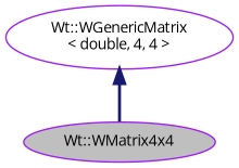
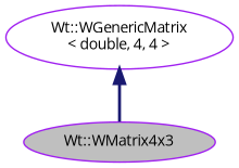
  digraph {
    fontname="Open Sans"
    node [color=purple fontname="Open Sans" fontsize=10 shape=ellipse style=filled]
-   n1 [fillcolor=grey75 fontcolor=black height=0.2 label="Wt::WMatrix4x4" width=0.4]
+   n1 [fillcolor=grey75 fontcolor=black height=0.2 label="Wt::WMatrix4x3" width=0.4]
    n2 [fillcolor=white height=0.2 label="Wt::WGenericMatrix\l\< double, 4, 4 \>" width=0.4]
    n2 -> n1 [color=midnightblue dir=back fontname="Open Sans" fontsize=10 labelfontname=Helvetica labelfontsize=10 style=bold]
  }
